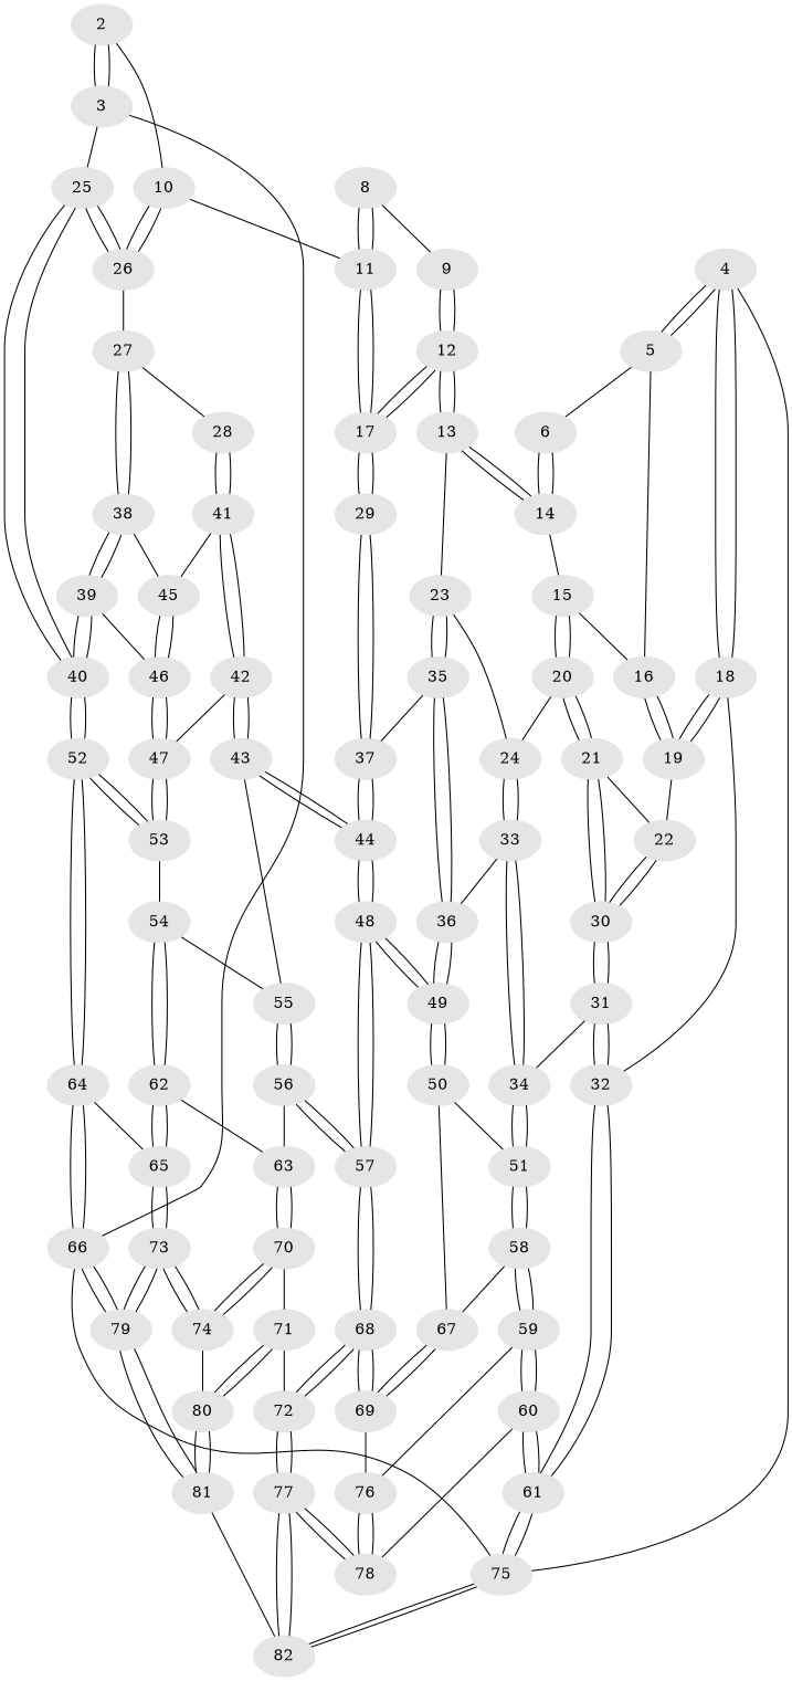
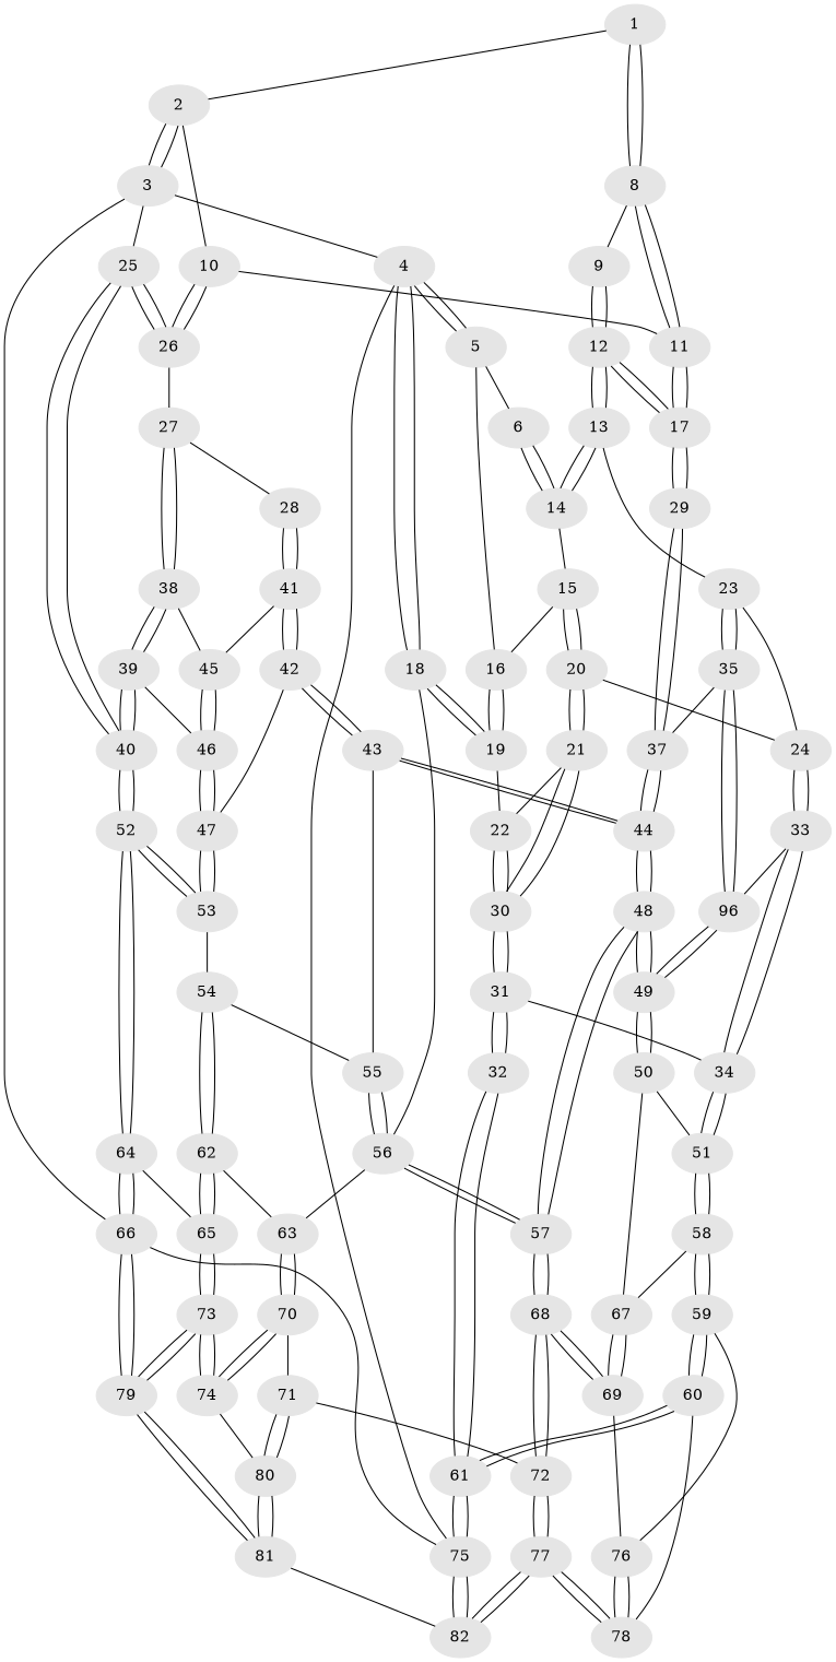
  graph {
    node [color=gray90 style=filled]
+   1
    2
    8
    3
    10
    9
    11
    4
    25
    66
    26
    5
    18
    75
    40
    79
    6
    16
    19
    32
    82
    14
    15
    12
    17
    13
    27
    29
    23
    24
    35
    20
    21
    22
    37
    61
    30
    33
    31
-   36
+   36 [label=96]
    34
    52
    28
    38
    41
    39
    45
    42
    44
    51
    49
    58
    50
    48
    46
    47
    53
    64
    43
    55
    56
    57
    54
    68
    67
    69
    59
    65
    62
    63
    70
    72
    60
    76
    78
    73
    71
    74
    81
    77
    80
+   1 -- 2
+   1 -- 8
+   1 -- 8
    2 -- 3
    2 -- 3
    2 -- 10
    8 -- 9
    8 -- 11
    8 -- 11
+   3 -- 4
    3 -- 25
    3 -- 66
    10 -- 11
    10 -- 26
    10 -- 26
    9 -- 12
    9 -- 12
    11 -- 17
    11 -- 17
    4 -- 5
    4 -- 5
    4 -- 18
    4 -- 18
    4 -- 75
    25 -- 26
    25 -- 26
    25 -- 40
    25 -- 40
    66 -- 75
    66 -- 79
    66 -- 79
    26 -- 27
    5 -- 6
    5 -- 16
    18 -- 19
    18 -- 19
-   18 -- 32
+   18 -- 56
    75 -- 82
    75 -- 82
    40 -- 52
    40 -- 52
    79 -- 81
    79 -- 81
    6 -- 14
    6 -- 14
    16 -- 19
    16 -- 19
    19 -- 22
    32 -- 61
    32 -- 61
    14 -- 15
    15 -- 16
    15 -- 20
    15 -- 20
    12 -- 17
    12 -- 17
    12 -- 13
    12 -- 13
    17 -- 29
    17 -- 29
    13 -- 14
    13 -- 14
    13 -- 23
    27 -- 28
    27 -- 38
    27 -- 38
    29 -- 37
    29 -- 37
    23 -- 24
    23 -- 35
    23 -- 35
    24 -- 33
    24 -- 33
    35 -- 37
    35 -- 36
    35 -- 36
    20 -- 24
    20 -- 21
    20 -- 21
    21 -- 22
    21 -- 30
    21 -- 30
    22 -- 30
    22 -- 30
    37 -- 44
    37 -- 44
    61 -- 75
    61 -- 75
    30 -- 31
    30 -- 31
    33 -- 36
    33 -- 34
    33 -- 34
    31 -- 32
    31 -- 32
    31 -- 34
    36 -- 49
    36 -- 49
    34 -- 51
    34 -- 51
    52 -- 53
    52 -- 53
    52 -- 64
    52 -- 64
    28 -- 41
    28 -- 41
    38 -- 39
    38 -- 39
    38 -- 45
    41 -- 45
    41 -- 42
    41 -- 42
    39 -- 40
    39 -- 40
    39 -- 46
    45 -- 46
    45 -- 46
    42 -- 47
    42 -- 43
    42 -- 43
    44 -- 48
    44 -- 48
    51 -- 58
    51 -- 58
    49 -- 50
    49 -- 50
    58 -- 67
    58 -- 59
    58 -- 59
    50 -- 51
    50 -- 67
    48 -- 49
    48 -- 49
    48 -- 57
    48 -- 57
    46 -- 47
    46 -- 47
    47 -- 53
    47 -- 53
    53 -- 54
    64 -- 66
    64 -- 66
    64 -- 65
    43 -- 44
    43 -- 44
    43 -- 55
    55 -- 56
    55 -- 56
    56 -- 57
    56 -- 57
    56 -- 63
    57 -- 68
    57 -- 68
    54 -- 55
    54 -- 62
    54 -- 62
    68 -- 69
    68 -- 69
    68 -- 72
    68 -- 72
    67 -- 69
    67 -- 69
    69 -- 76
    59 -- 60
    59 -- 60
    59 -- 76
    65 -- 73
    65 -- 73
    62 -- 65
    62 -- 65
    62 -- 63
    63 -- 70
    63 -- 70
    70 -- 71
    70 -- 74
    70 -- 74
    72 -- 77
    72 -- 77
    60 -- 61
    60 -- 61
    60 -- 78
    76 -- 78
    76 -- 78
    73 -- 79
    73 -- 79
    73 -- 74
    73 -- 74
    71 -- 72
    71 -- 80
    71 -- 80
    74 -- 80
    81 -- 82
    77 -- 82
    77 -- 82
    77 -- 78
    77 -- 78
    80 -- 81
    80 -- 81
  }
